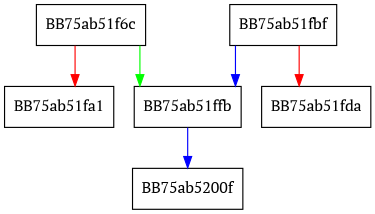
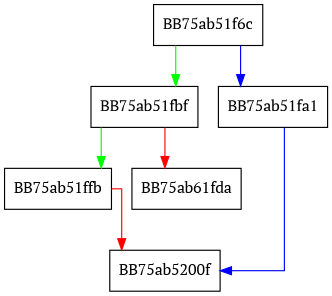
  digraph {
    fontname="PT Serif"
    splines=ortho
    node [fontname="PT Serif" shape=box]
    edge [color=green fontname="PT Serif"]
    BB75ab51f6c
    BB75ab51fbf
    BB75ab51fa1
    BB75ab51ffb
-   BB75ab51fda
+   BB75ab51fda [label=BB75ab61fda]
    BB75ab5200f
-   BB75ab51f6c -> BB75ab51ffb
-   BB75ab51f6c -> BB75ab51fa1 [color=red]
-   BB75ab51fbf -> BB75ab51ffb [color=blue]
+   BB75ab51f6c -> BB75ab51fbf
+   BB75ab51f6c -> BB75ab51fa1 [color=blue]
+   BB75ab51fbf -> BB75ab51ffb
    BB75ab51fbf -> BB75ab51fda [color=red]
-   BB75ab51ffb -> BB75ab5200f [color=blue]
+   BB75ab51fa1 -> BB75ab5200f [color=blue]
+   BB75ab51ffb -> BB75ab5200f [color=red]
  }
